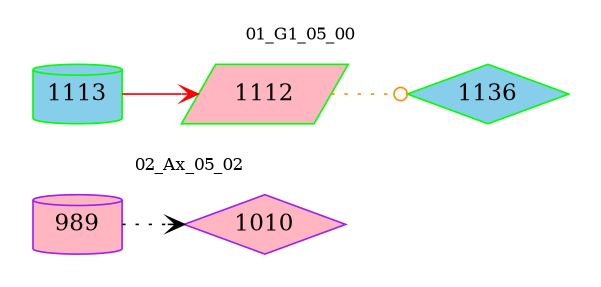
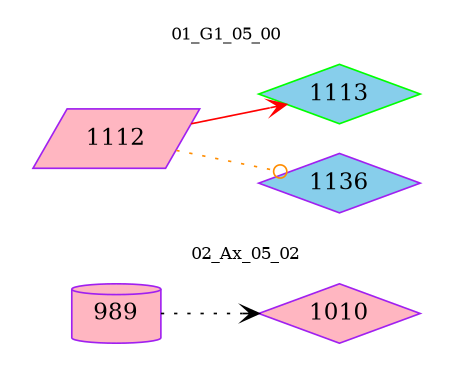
  digraph {
    rankdir=LR
    node [color=purple fillcolor=lightpink shape=cylinder style=filled]
    edge [arrowhead=vee style=dotted]
    n1 [label=989]
    n2 [label=1010 shape=diamond]
-   n3 [color=green label=1112 shape=parallelogram]
-   n4 [color=green fillcolor=skyblue label=1136 shape=diamond]
-   n5 [color=green fillcolor=skyblue label=1113]
+   n3 [label=1112 shape=parallelogram]
+   n4 [fillcolor=skyblue label=1136 shape=diamond]
+   n5 [color=green fillcolor=skyblue label=1113 shape=diamond]
    subgraph cluster_1 {
      color=white
      fontsize=10
      label="02_Ax_05_02"
      n1
      n2
    }
    subgraph cluster_2 {
      color=white
      fontsize=10
      label="01_G1_05_00"
      n3
      n4
      n5
    }
    n1 -> n2 [color=black]
    n3 -> n4 [arrowhead=odot color=darkorange]
-   n5 -> n3 [color=red style=solid]
+   n3 -> n5 [color=red style=solid]
  }
